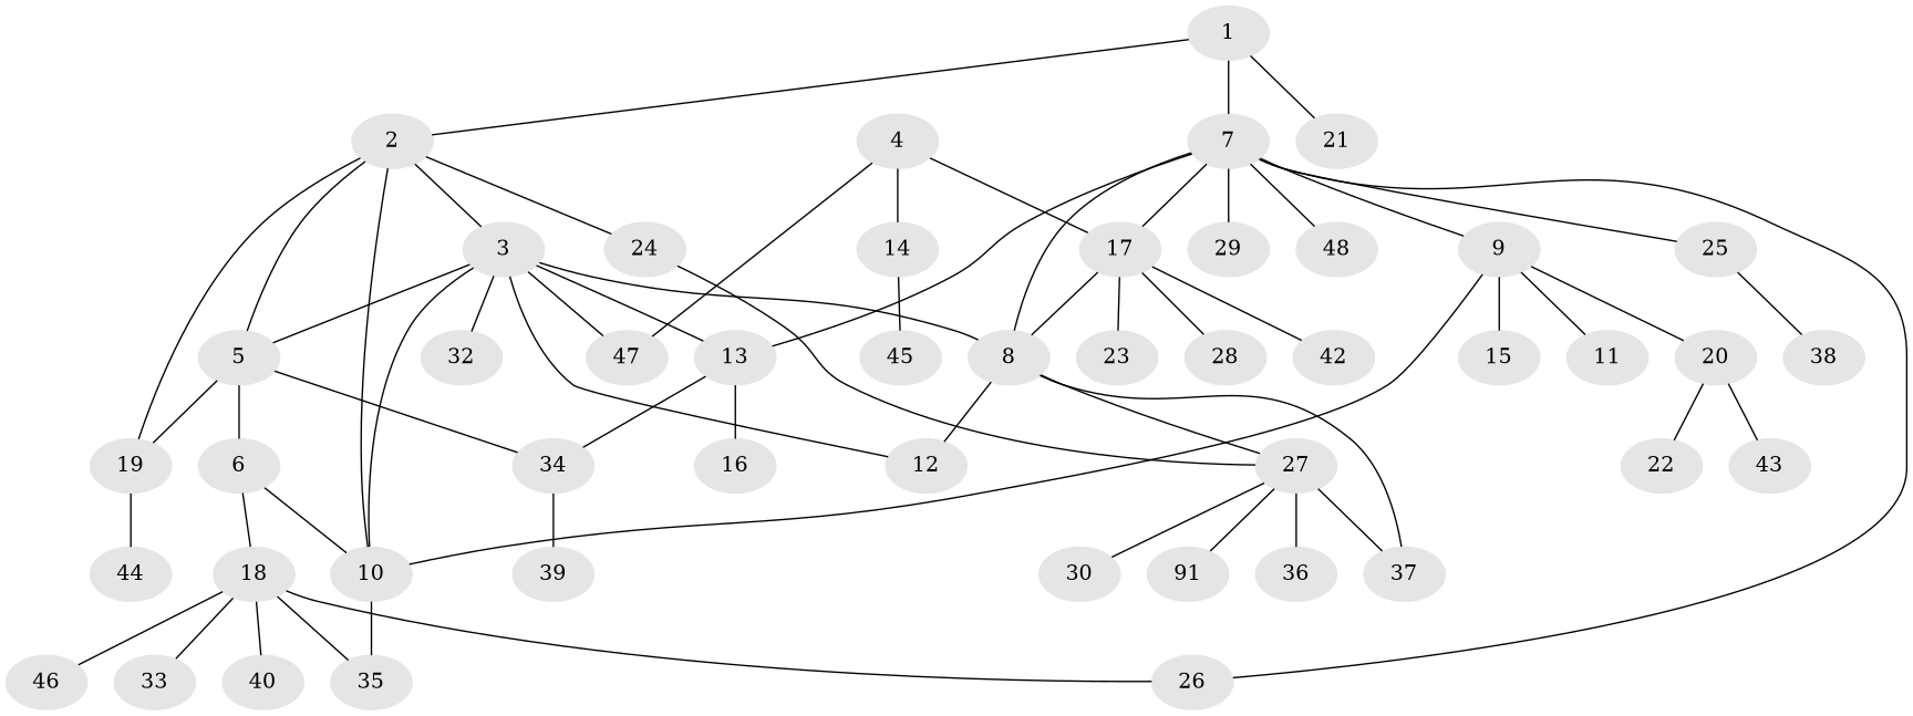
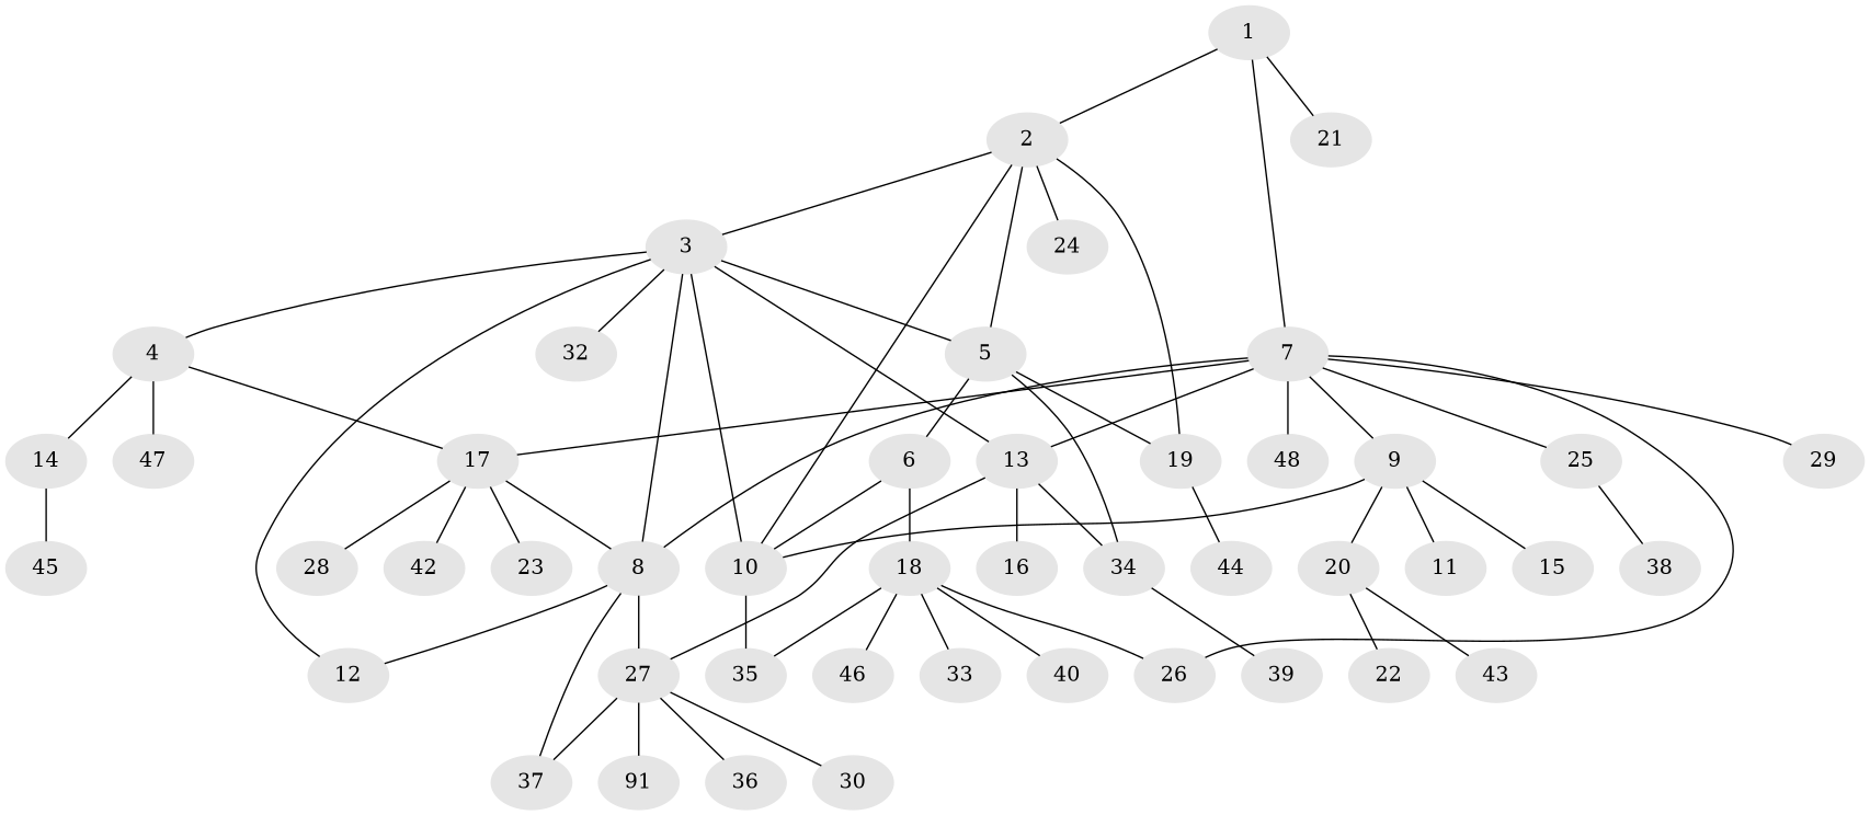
  graph {
    node [color=gray90 style=filled]
    1
    2
    7
    21
    3
    5
    10
    19
    24
    8
    13
    17
    9
    25
    26
    29
    n17 [label=48]
    4
    12
    32
    6
    34
    35
    44
    27
    14
    47
    37
    16
    45
    23
    28
    42
    18
    39
    33
    40
    46
    11
    15
    20
    38
    30
    n44 [label=91]
    36
    22
    43
    1 -- 2
    1 -- 7
    1 -- 21
    2 -- 3
    2 -- 5
    2 -- 10
    2 -- 19
    2 -- 24
    7 -- 8
    7 -- 13
    7 -- 17
    7 -- 9
    7 -- 25
    7 -- 26
    7 -- 29
    7 -- n17
    3 -- 5
    3 -- 10
    3 -- 8
    3 -- 13
-   3 -- 47
+   3 -- 4
    3 -- 12
    3 -- 32
    5 -- 19
    5 -- 6
    5 -- 34
    10 -- 35
    19 -- 44
-   24 -- 27
+   13 -- 27
    8 -- 12
    8 -- 27
    8 -- 37
    13 -- 34
    13 -- 16
    17 -- 8
    17 -- 23
    17 -- 28
    17 -- 42
    9 -- 10
    9 -- 11
    9 -- 15
    9 -- 20
    25 -- 38
    4 -- 17
    4 -- 14
    4 -- 47
    6 -- 10
    6 -- 18
    34 -- 39
    27 -- 37
    27 -- 30
    27 -- n44
    27 -- 36
    14 -- 45
    18 -- 26
    18 -- 35
    18 -- 33
    18 -- 40
    18 -- 46
    20 -- 22
    20 -- 43
  }
